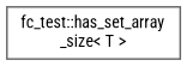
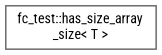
  digraph {
    rankdir=LR
    fontname="Roboto Condensed"
-   n1 [color=grey40 fillcolor=white fontname="Roboto Condensed" fontsize=10 height=0.2 label="fc_test::has_set_array\l_size\< T \>" shape=box style=filled width=0.4]
+   n1 [color=grey40 fillcolor=white fontname="Roboto Condensed" fontsize=10 height=0.2 label="fc_test::has_size_array\l_size\< T \>" shape=box style=filled width=0.4]
  }
